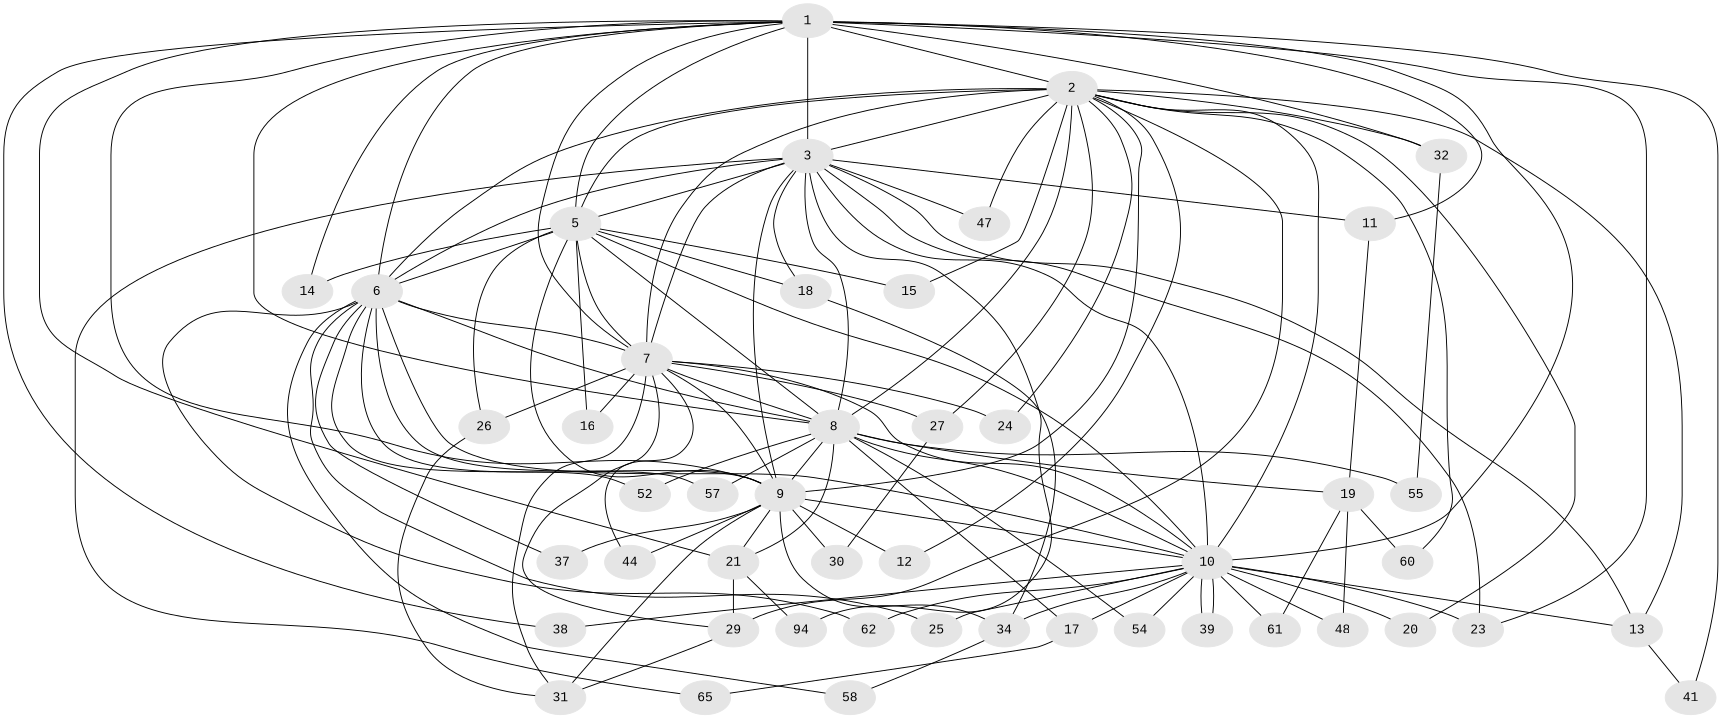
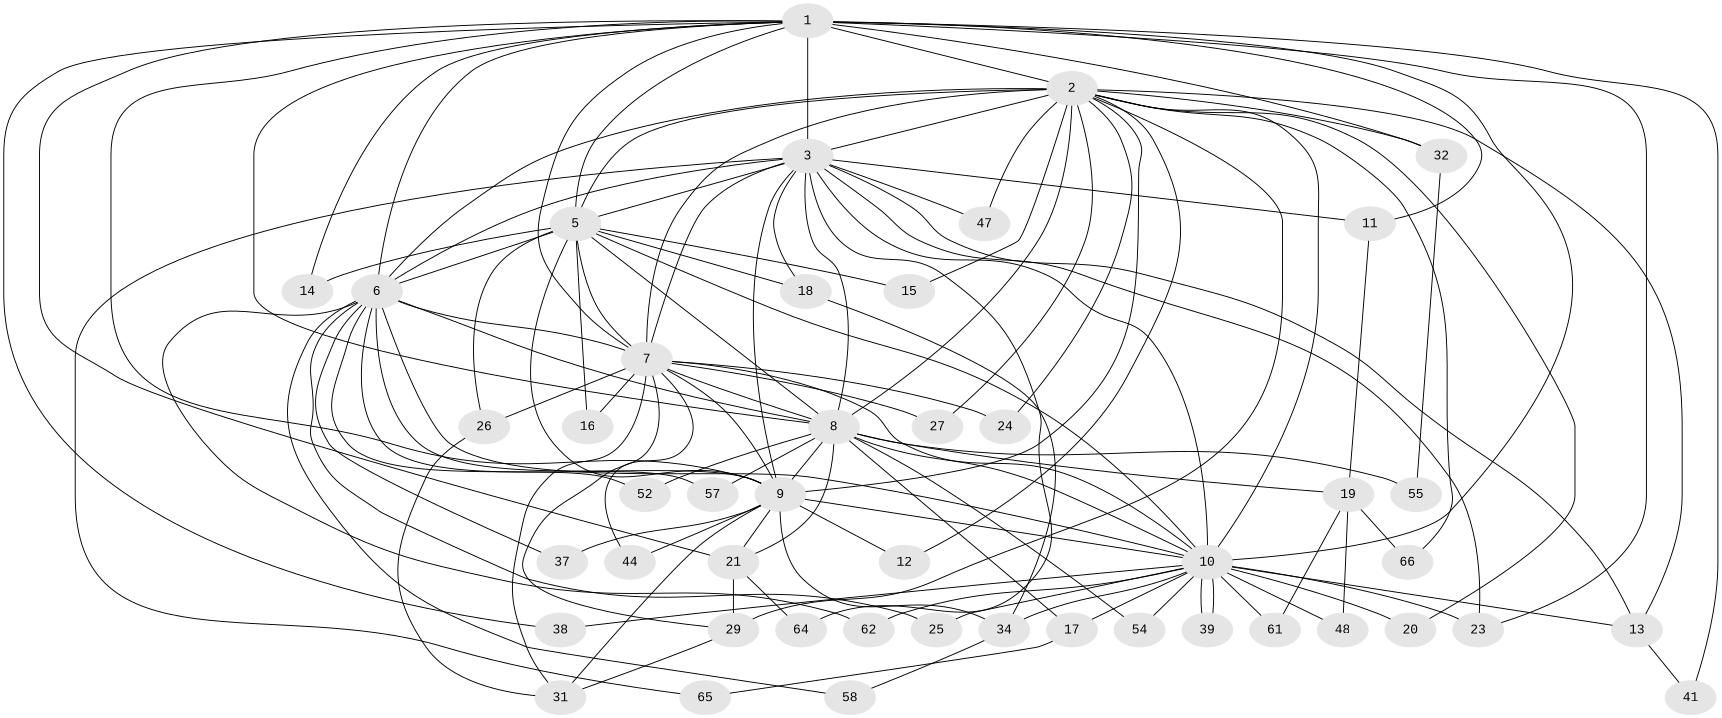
  graph {
    fontname="Liberation Mono"
    node [color=gray90 fontname="Liberation Mono" style=filled]
    edge [fontname="Liberation Mono"]
    1 [super="+22"]
    2 [super="+4"]
    3 [super="+42"]
    5 [super="+36"]
    6 [super="+63"]
    7 [super="+33"]
    8 [super="+49"]
    9 [super="+60"]
    10 [super="+51"]
    11
    14
    21 [super="+50"]
    23 [super="+45"]
    32
    38
    41
    12
    13 [super="+59"]
    15
    20
    24
    27
    29 [super="+46"]
    47
-   66 [label=60]
+   66
    18
-   64 [label=94]
+   64
    65
    16
    26
    25
    37
    52
    57
    58
    62
    31
    44
    17 [super="+35"]
    19 [super="+40"]
    54
    55
-   30
    34 [super="+56"]
    39
    48
    61
    1 -- 2 [weight=3]
    1 -- 3 [weight=2]
    1 -- 5 [weight=2]
    1 -- 6
    1 -- 7
    1 -- 8
    1 -- 9
    1 -- 10
    1 -- 11
    1 -- 14
    1 -- 21
    1 -- 23
    1 -- 32
    1 -- 38
    1 -- 41
    2 -- 3 [weight=2]
    2 -- 5 [weight=2]
    2 -- 6 [weight=2]
    2 -- 7 [weight=2]
    2 -- 8 [weight=2]
    2 -- 9 [weight=2]
    2 -- 10 [weight=3]
    2 -- 32
    2 -- 12
    2 -- 13
    2 -- 15
    2 -- 20
    2 -- 24
    2 -- 27
    2 -- 29
    2 -- 47
    2 -- 66
    3 -- 5
    3 -- 6
    3 -- 7
    3 -- 8
    3 -- 9
    3 -- 10
    3 -- 11
    3 -- 23
    3 -- 13
    3 -- 47
    3 -- 18
    3 -- 64
    3 -- 65
    5 -- 6
    5 -- 7
    5 -- 8
    5 -- 9
    5 -- 10
    5 -- 14
    5 -- 15
    5 -- 18
    5 -- 16
    5 -- 26
    6 -- 7
    6 -- 8 [weight=2]
    6 -- 9
    6 -- 10
    6 -- 25
    6 -- 37
    6 -- 52
    6 -- 57
    6 -- 58
    6 -- 62
    7 -- 8
    7 -- 9
    7 -- 10
    7 -- 24
    7 -- 27
    7 -- 29
    7 -- 16
    7 -- 26
    7 -- 31
    7 -- 44
    8 -- 9
    8 -- 10 [weight=2]
    8 -- 21
    8 -- 52
    8 -- 57
    8 -- 17
    8 -- 19 [weight=2]
    8 -- 54
    8 -- 55
    9 -- 10
    9 -- 21
    9 -- 12
    9 -- 37
    9 -- 31
    9 -- 44
-   9 -- 30
    9 -- 34
    10 -- 23
    10 -- 38
    10 -- 13
    10 -- 20
    10 -- 25
    10 -- 62
    10 -- 17 [weight=2]
    10 -- 54
    10 -- 34
    10 -- 39
    10 -- 39
    10 -- 48
    10 -- 61
    11 -- 19
    21 -- 29
    21 -- 64
    32 -- 55
    13 -- 41
-   27 -- 30
    29 -- 31
    18 -- 34
    26 -- 31
    17 -- 65
    19 -- 66
    19 -- 48
    19 -- 61
    34 -- 58
  }
